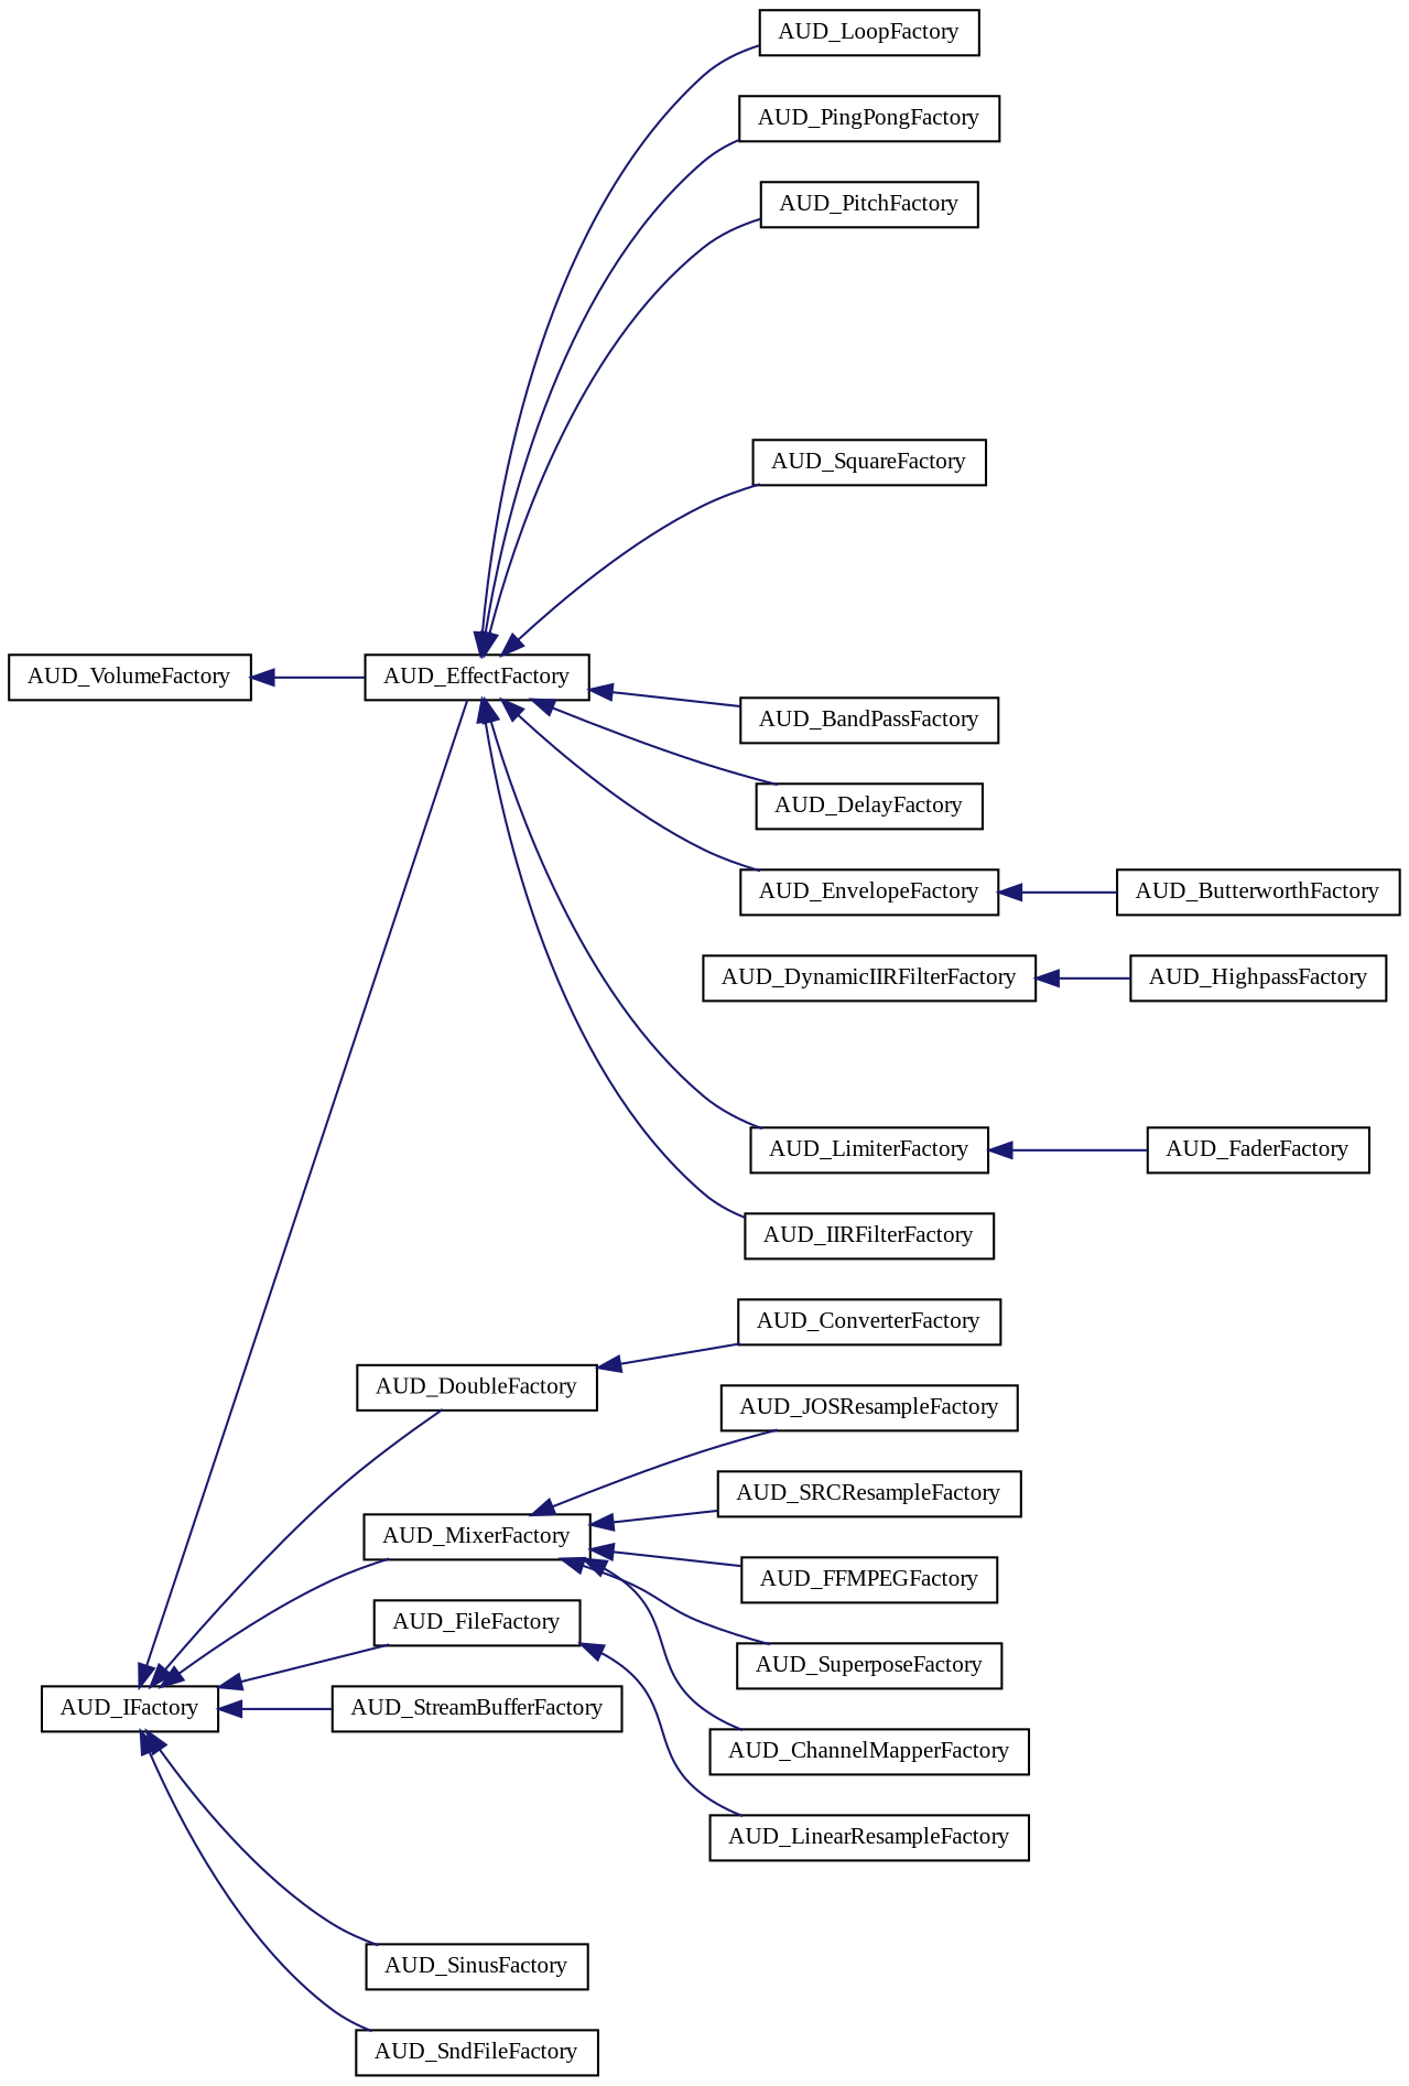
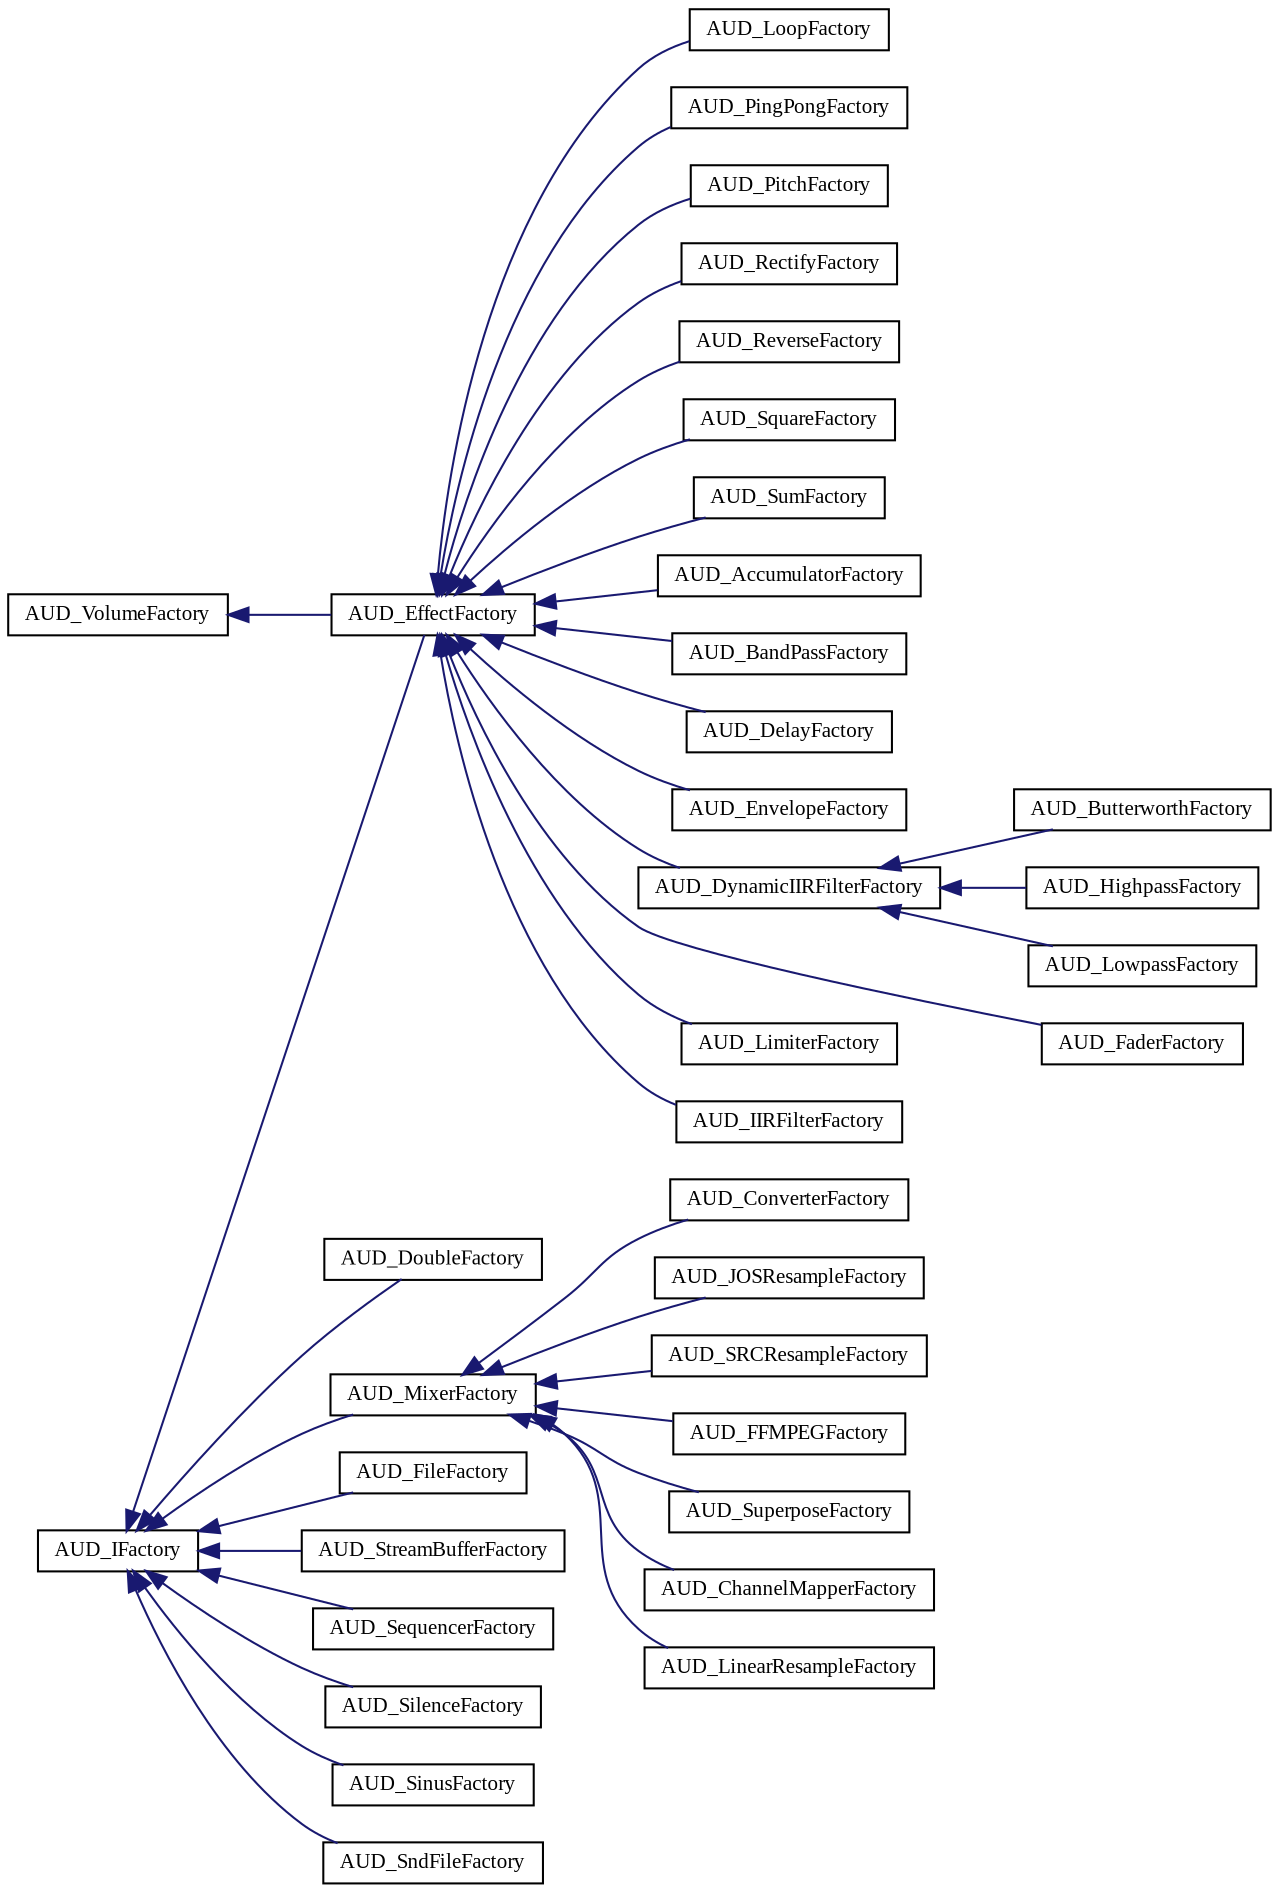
  digraph {
    fontname="Liberation Serif"
    rankdir=LR
    node [color=black fillcolor=white fontname="Liberation Serif" fontsize=10 shape=record style=filled]
    edge [color=midnightblue dir=back fontname="Liberation Serif" fontsize=10 labelfontname=Helvetica labelfontsize=10 style=solid]
    n1 [height=0.2 label=AUD_IFactory width=0.4]
    n2 [height=0.2 label=AUD_DoubleFactory width=0.4]
    n3 [height=0.2 label=AUD_EffectFactory width=0.4]
    n4 [height=0.2 label=AUD_FileFactory width=0.4]
    n5 [height=0.2 label=AUD_MixerFactory width=0.4]
+   n6 [height=0.2 label=AUD_SequencerFactory width=0.4]
+   n7 [height=0.2 label=AUD_SilenceFactory width=0.4]
    n8 [height=0.2 label=AUD_SinusFactory width=0.4]
    n9 [height=0.2 label=AUD_SndFileFactory width=0.4]
    n10 [height=0.2 label=AUD_StreamBufferFactory width=0.4]
+   n11 [height=0.2 label=AUD_AccumulatorFactory width=0.4]
    n12 [height=0.2 label=AUD_BandPassFactory width=0.4]
    n13 [height=0.2 label=AUD_DelayFactory width=0.4]
    n14 [height=0.2 label=AUD_DynamicIIRFilterFactory width=0.4]
    n15 [height=0.2 label=AUD_EnvelopeFactory width=0.4]
    n16 [height=0.2 label=AUD_FaderFactory width=0.4]
    n17 [height=0.2 label=AUD_IIRFilterFactory width=0.4]
    n18 [height=0.2 label=AUD_LimiterFactory width=0.4]
    n19 [height=0.2 label=AUD_LoopFactory width=0.4]
    n20 [height=0.2 label=AUD_PingPongFactory width=0.4]
    n21 [height=0.2 label=AUD_PitchFactory width=0.4]
+   n22 [height=0.2 label=AUD_RectifyFactory width=0.4]
+   n23 [height=0.2 label=AUD_ReverseFactory width=0.4]
    n24 [height=0.2 label=AUD_SquareFactory width=0.4]
+   n25 [height=0.2 label=AUD_SumFactory width=0.4]
    n26 [height=0.2 label=AUD_FFMPEGFactory width=0.4]
    n27 [height=0.2 label=AUD_SuperposeFactory width=0.4]
    n28 [height=0.2 label=AUD_ChannelMapperFactory width=0.4]
    n29 [height=0.2 label=AUD_ConverterFactory width=0.4]
    n30 [height=0.2 label=AUD_JOSResampleFactory width=0.4]
    n31 [height=0.2 label=AUD_LinearResampleFactory width=0.4]
    n32 [height=0.2 label=AUD_SRCResampleFactory width=0.4]
    n33 [height=0.2 label=AUD_ButterworthFactory width=0.4]
    n34 [height=0.2 label=AUD_HighpassFactory width=0.4]
+   n35 [height=0.2 label=AUD_LowpassFactory width=0.4]
    n36 [height=0.2 label=AUD_VolumeFactory width=0.4]
    n1 -> n2
    n1 -> n3
    n1 -> n4
    n1 -> n5
+   n1 -> n6
+   n1 -> n7
    n1 -> n8
    n1 -> n9
    n1 -> n10
+   n3 -> n11
    n3 -> n12
    n3 -> n13
+   n3 -> n14
    n3 -> n15
-   n18 -> n16
+   n3 -> n16
    n3 -> n17
    n3 -> n18
    n3 -> n19
    n3 -> n20
    n3 -> n21
+   n3 -> n22
+   n3 -> n23
    n3 -> n24
+   n3 -> n25
    n5 -> n26
    n5 -> n27
    n5 -> n28
-   n2 -> n29
+   n5 -> n29
    n5 -> n30
-   n4 -> n31
+   n5 -> n31
    n5 -> n32
-   n15 -> n33
+   n14 -> n33
    n14 -> n34
+   n14 -> n35
    n36 -> n3
  }
